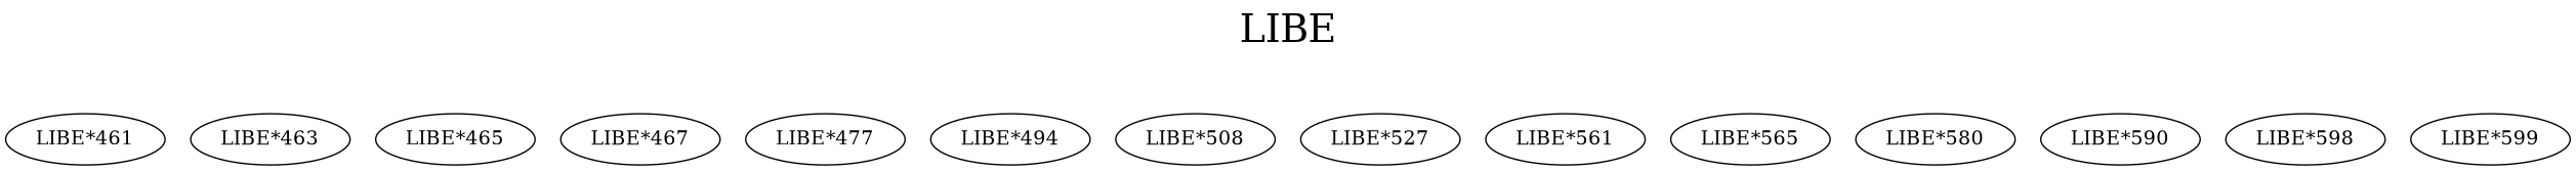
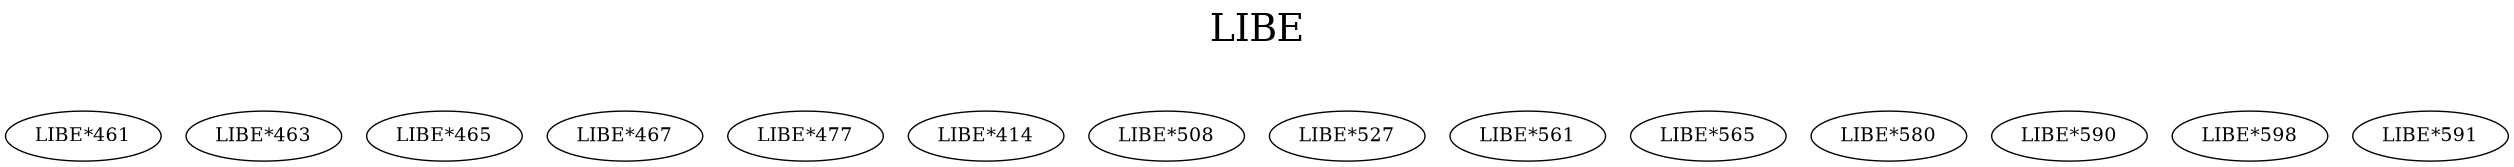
  digraph {
    fontsize=27
    label=LIBE
    labelloc=t
    "LIBE*461"
    "LIBE*463"
    "LIBE*465"
    "LIBE*467"
    "LIBE*477"
-   "LIBE*494"
+   "LIBE*494" [label="LIBE*414"]
    "LIBE*508"
    "LIBE*527"
    "LIBE*561"
    "LIBE*565"
    "LIBE*580"
    "LIBE*590"
    "LIBE*598"
-   "LIBE*599"
+   "LIBE*599" [label="LIBE*591"]
  }
